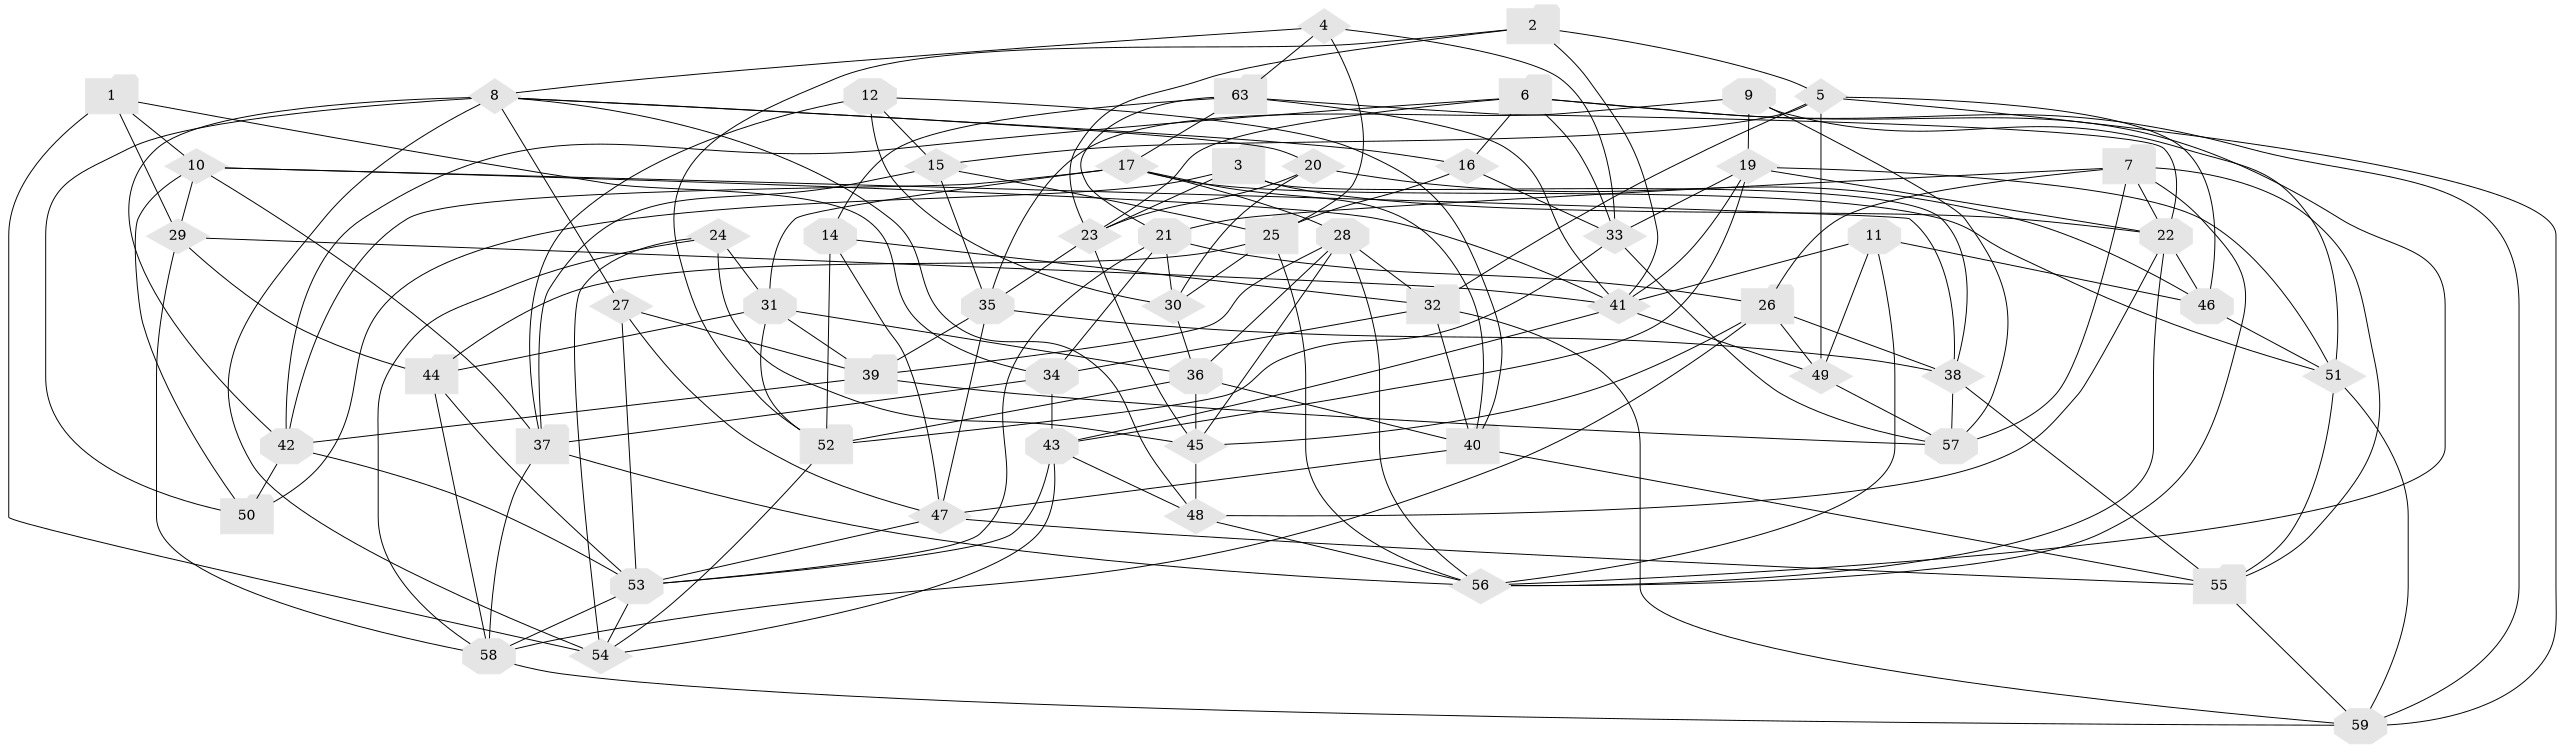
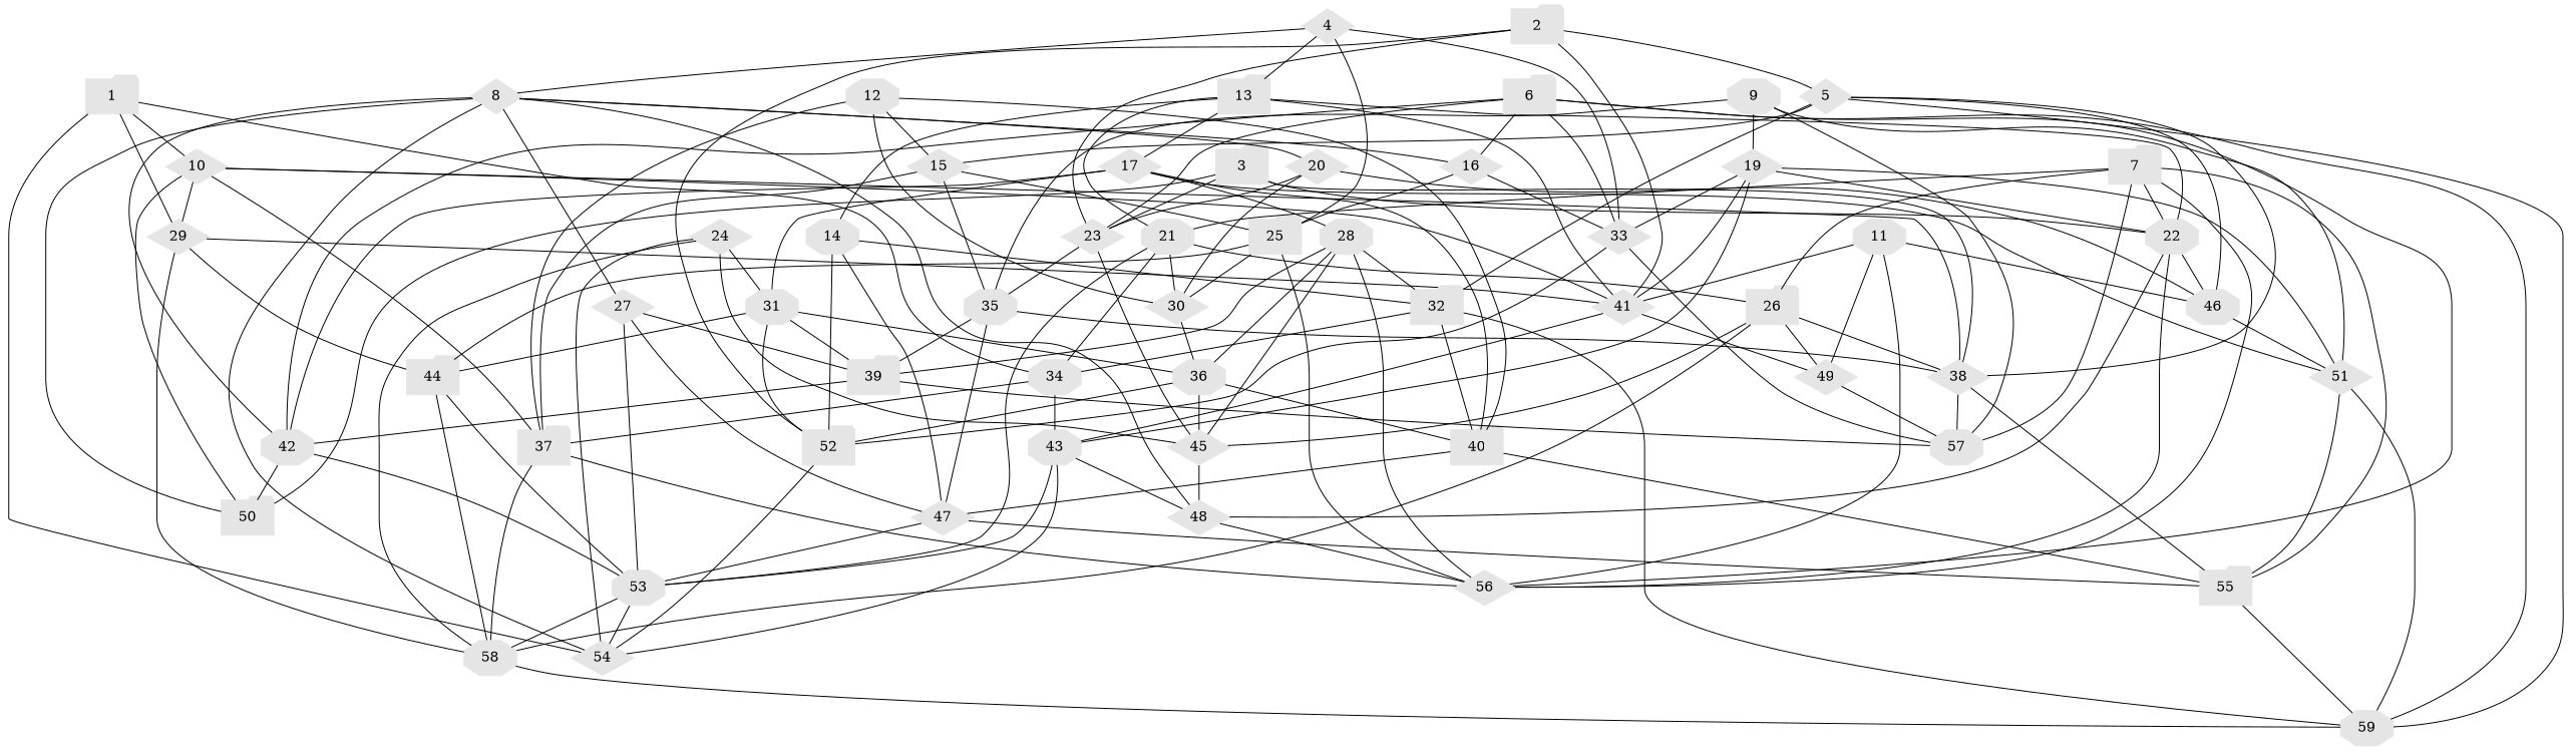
  graph {
    node [color=gray90 shape=diamond style=filled]
    edge [weight=1.0]
    1 [shape=folder]
    10
    29
    34 [shape=octagon]
    54
    41
    38
    50 [shape=folder]
    37 [shape=folder]
    58 [shape=octagon]
    44 [shape=folder]
    43 [shape=octagon]
    2 [shape=folder]
    5
    23
    52 [shape=folder]
    15
    32 [shape=folder]
    46 [shape=octagon]
    49
    59 [shape=octagon]
    35 [shape=octagon]
    45
    3 [shape=folder]
    22 [shape=octagon]
    56
    48
    36 [shape=octagon]
    30
    55 [shape=folder]
    57 [shape=octagon]
    4
    8
-   13 [shape=folder label=63]
+   13 [shape=folder]
    25 [shape=folder]
    33
    16
    42 [shape=octagon]
    20
    27
    21 [shape=octagon]
    14 [shape=octagon]
    17
    40 [shape=folder]
    51
    6 [shape=folder]
    53 [shape=octagon]
    7 [shape=folder]
    26 [shape=folder]
    47
    39 [shape=folder]
    9 [shape=octagon]
    19
    11 [shape=octagon]
    12 [shape=octagon]
    28 [shape=octagon]
    31 [shape=octagon]
    24
    1 -- 10
    1 -- 29
    1 -- 34
    1 -- 54
    10 -- 29
    10 -- 41
    10 -- 38
    10 -- 50
    10 -- 37
    29 -- 41
    29 -- 58
    29 -- 44 [weight=2.0]
    34 -- 37
    34 -- 43
    41 -- 43
    41 -- 49
    38 -- 55
    38 -- 57
    37 -- 58
    37 -- 56
    58 -- 59
    44 -- 58
    44 -- 53
    43 -- 54
    43 -- 48
    43 -- 53
    2 -- 41
    2 -- 5
    2 -- 23
    2 -- 52
    5 -- 15
    5 -- 32
    5 -- 46
-   5 -- 49
+   5 -- 38
    5 -- 59
    23 -- 35
    23 -- 45
    52 -- 54
    15 -- 37
    15 -- 35
    15 -- 25
    32 -- 34
    32 -- 59
    32 -- 40
    46 -- 51
    49 -- 57
    35 -- 38
    35 -- 47
    35 -- 39
    45 -- 48
    3 -- 38
    3 -- 50
    3 -- 23
    3 -- 22 [weight=2.0]
    22 -- 46
    22 -- 56
    22 -- 48
    48 -- 56
    36 -- 52
    36 -- 45
    36 -- 40
    30 -- 36
    55 -- 59
    4 -- 8
    4 -- 13
    4 -- 25
    4 -- 33
    8 -- 54
    8 -- 50
    8 -- 48
    8 -- 16
    8 -- 42
    8 -- 20
    8 -- 27
    13 -- 41
    13 -- 22
    13 -- 21
    13 -- 14
    13 -- 17
    25 -- 44
    25 -- 56
    25 -- 30
    33 -- 52
    33 -- 57
    16 -- 25
    16 -- 33
    42 -- 50
    42 -- 53
    20 -- 23
    20 -- 46
    20 -- 30
    27 -- 53
    27 -- 47
    27 -- 39
    21 -- 34
    21 -- 30
    21 -- 53
    21 -- 26
    14 -- 52
    14 -- 32
    14 -- 47
    17 -- 42
    17 -- 40
    17 -- 51
    17 -- 28
    17 -- 31
    40 -- 55
    40 -- 47
    51 -- 59
    51 -- 55
    6 -- 23
    6 -- 59
    6 -- 56
    6 -- 33
    6 -- 16
    6 -- 42
    53 -- 54
    53 -- 58
    7 -- 22
    7 -- 56
    7 -- 55
    7 -- 57
    7 -- 21
    7 -- 26
    26 -- 38
    26 -- 58
    26 -- 49
    26 -- 45
    47 -- 55
    47 -- 53
    39 -- 57
    39 -- 42
    9 -- 35
    9 -- 57
    9 -- 51
    9 -- 19
    19 -- 41
    19 -- 43
    19 -- 22
    19 -- 33
    19 -- 51
    11 -- 41
    11 -- 46
    11 -- 49
    11 -- 56
    12 -- 37
    12 -- 15
    12 -- 30
    12 -- 40
    28 -- 32
    28 -- 45
    28 -- 56
    28 -- 36
    28 -- 39
    31 -- 44
    31 -- 52
    31 -- 36
    31 -- 39
    24 -- 54
    24 -- 58
    24 -- 45
    24 -- 31
  }
